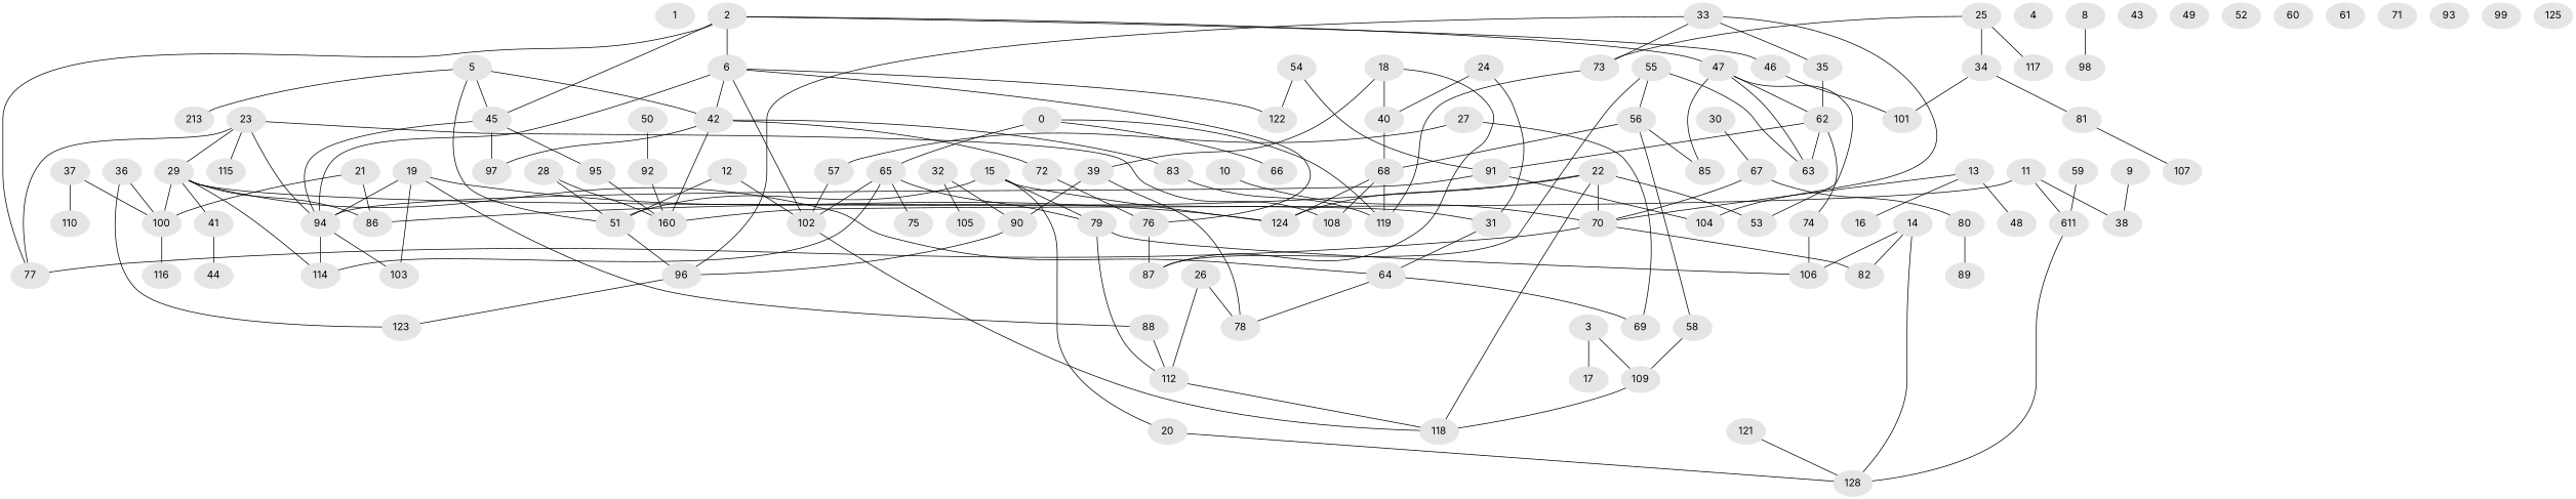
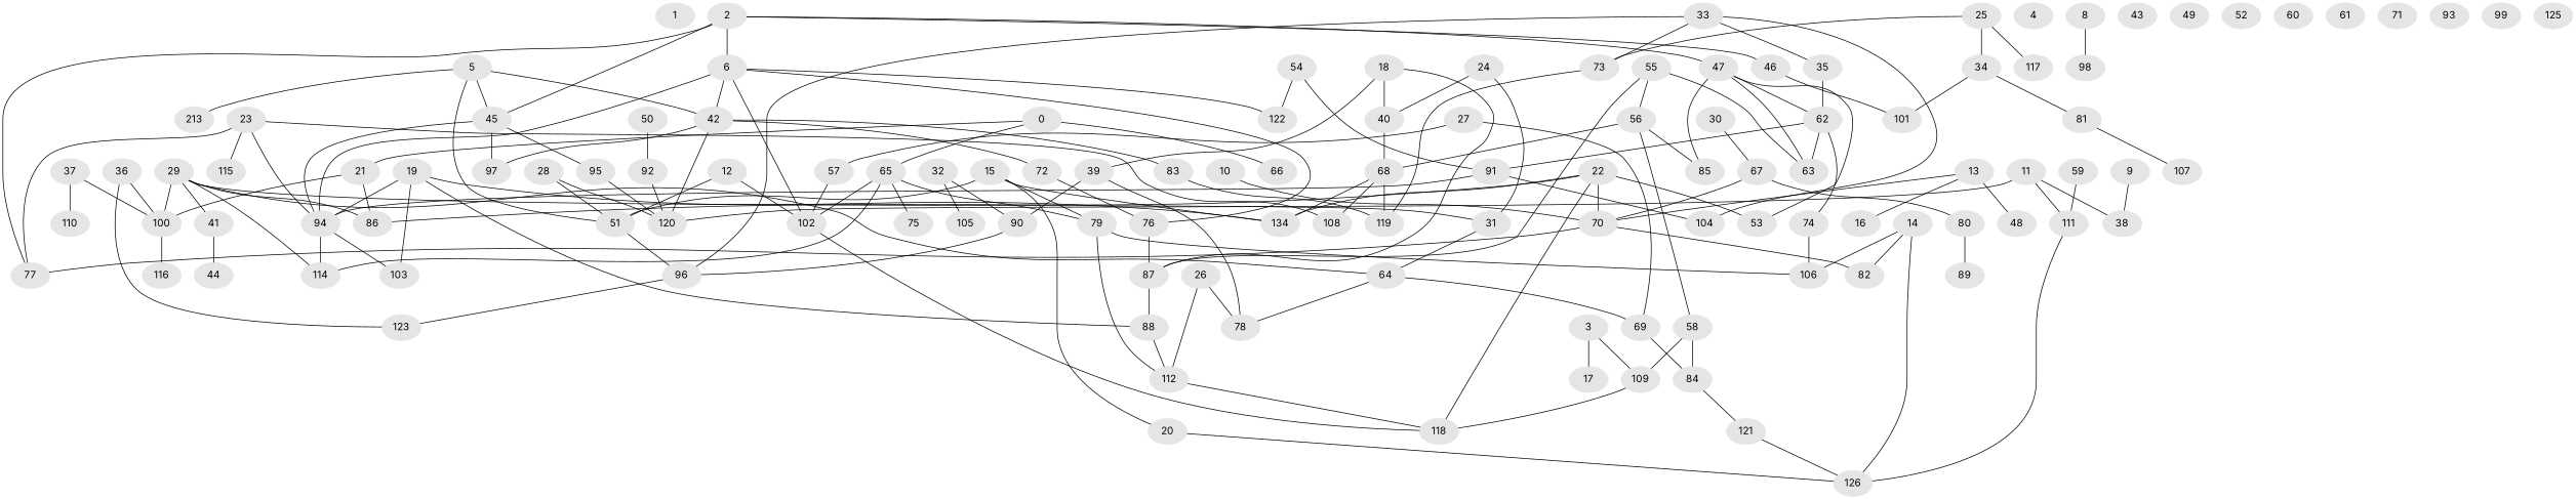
  graph {
    fontname=Inter
    node [color=gray90 fontname=Inter style=filled]
    edge [fontname=Inter]
    1
    2
    6
    45
    46
    47
    77
    42
    76
    94
    102
    122
    97
    95
    101
    53
    62
    63
    85
    3
    17
    109
    118
    4
    5
    51
    n27 [label=213]
-   120 [label=160]
+   120
    72
    83
    96
    87
    103
    114
    n35 [label=0]
    21
    65
    66
    86
    100
    79
    75
    8
    98
    9
    38
    10
    70
    82
    11
-   111 [label=611]
-   126 [label=128]
+   111
+   126
    12
    13
    16
    48
    14
    106
    15
    20
-   124
+   124 [label=134]
    112
    18
    39
    40
    78
    90
    68
    88
    19
    116
    22
    23
    29
    108
    115
    31
    41
    64
    24
    25
    34
    73
    117
    81
    119
    26
    27
    57
    69
+   84
    28
    44
    30
    67
    80
    32
    105
    33
    35
    104
    123
    107
    91
    74
    36
    37
    110
    43
    49
    50
    92
    52
    54
    55
    56
    58
    121
    59
    60
    61
    89
    71
    93
    99
    125
    2 -- 6
    2 -- 45
    2 -- 46
    2 -- 47
    2 -- 77
    6 -- 42
    6 -- 76
    6 -- 94
    6 -- 102
    6 -- 122
    45 -- 94
    45 -- 97
    45 -- 95
    46 -- 101
    47 -- 53
    47 -- 62
    47 -- 63
    47 -- 85
    42 -- 97
    42 -- 120
    42 -- 72
    42 -- 83
    76 -- 87
    94 -- 103
    94 -- 114
    102 -- 118
    95 -- 120
    62 -- 63
    62 -- 91
    62 -- 74
    3 -- 17
    3 -- 109
    109 -- 118
    5 -- 45
    5 -- 42
    5 -- 51
    5 -- n27
    51 -- 96
    72 -- 76
    83 -- 119
    96 -- 123
-   n35 -- 119
+   87 -- 88
+   n35 -- 21
    n35 -- 65
    n35 -- 66
    21 -- 86
    21 -- 100
    65 -- 102
    65 -- 114
    65 -- 79
    65 -- 75
    100 -- 116
    79 -- 106
    79 -- 112
    8 -- 98
    9 -- 38
    10 -- 70
    70 -- 77
    70 -- 82
    11 -- 120
    11 -- 38
    11 -- 111
    111 -- 126
    12 -- 102
    12 -- 51
    13 -- 70
    13 -- 16
    13 -- 48
    14 -- 82
    14 -- 126
    14 -- 106
    15 -- 51
    15 -- 79
    15 -- 20
    15 -- 124
    20 -- 126
    112 -- 118
    18 -- 87
    18 -- 39
    18 -- 40
    39 -- 78
    39 -- 90
    40 -- 68
    90 -- 96
    68 -- 124
    68 -- 108
    68 -- 119
    88 -- 112
    19 -- 94
    19 -- 103
    19 -- 124
    19 -- 88
    22 -- 53
    22 -- 118
    22 -- 86
    22 -- 70
    22 -- 124
    23 -- 77
    23 -- 94
-   23 -- 29
    23 -- 108
    23 -- 115
    29 -- 114
    29 -- 86
    29 -- 100
    29 -- 31
    29 -- 41
    29 -- 64
    31 -- 64
    41 -- 44
    64 -- 78
    64 -- 69
    24 -- 40
    24 -- 31
    25 -- 34
    25 -- 73
    25 -- 117
    34 -- 101
    34 -- 81
    73 -- 119
    81 -- 107
    26 -- 112
    26 -- 78
    27 -- 57
    27 -- 69
    57 -- 102
+   69 -- 84
+   84 -- 121
    28 -- 51
    28 -- 120
    30 -- 67
    67 -- 70
    67 -- 80
    80 -- 89
    32 -- 90
    32 -- 105
    33 -- 96
    33 -- 73
    33 -- 35
    33 -- 104
    35 -- 62
    91 -- 94
    91 -- 104
    74 -- 106
    36 -- 100
    36 -- 123
    37 -- 100
    37 -- 110
    50 -- 92
    92 -- 120
    54 -- 122
    54 -- 91
    55 -- 63
    55 -- 87
    55 -- 56
    56 -- 85
    56 -- 68
    56 -- 58
    58 -- 109
+   58 -- 84
    121 -- 126
    59 -- 111
  }
